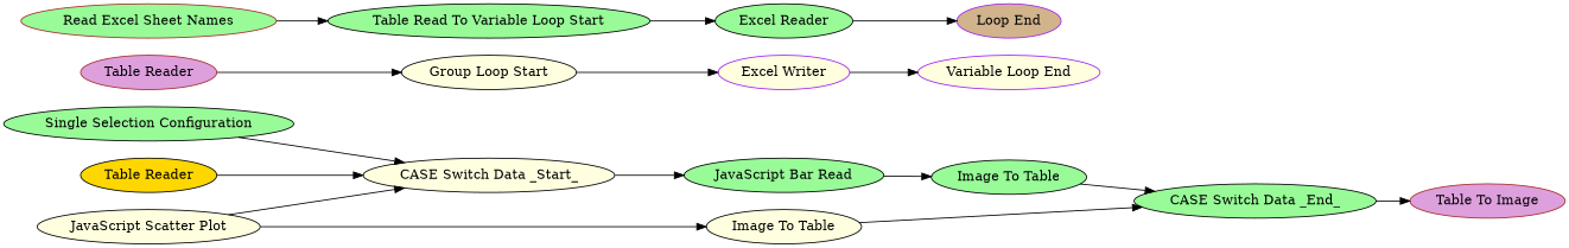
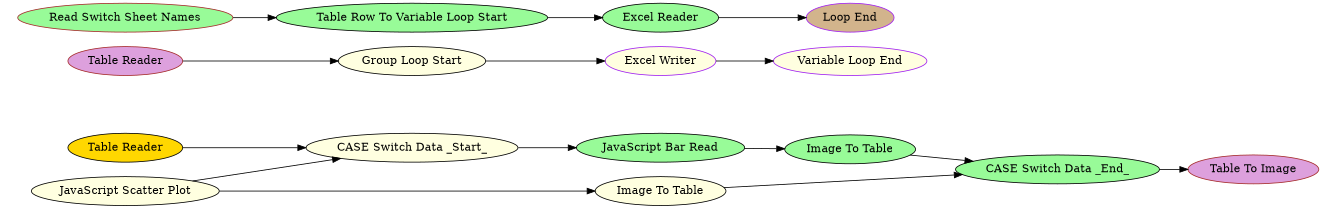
  digraph {
    rankdir=LR
    node [color=black fillcolor=palegreen style=filled]
    n1 [label="CASE Switch Data _End_"]
    n2 [color=brown fillcolor=plum label="Table To Image"]
    n3 [label="Image To Table"]
    n4 [label="JavaScript Bar Read"]
    n5 [fillcolor=lightyellow label="CASE Switch Data _Start_"]
    n6 [fillcolor=lightyellow label="JavaScript Scatter Plot"]
    n7 [fillcolor=lightyellow label="Image To Table"]
    n8 [color=brown fillcolor=plum label="Table Reader"]
    n9 [fillcolor=lightyellow label="Group Loop Start"]
    n10 [color=purple fillcolor=lightyellow label="Excel Writer"]
    n11 [color=purple fillcolor=lightyellow label="Variable Loop End"]
-   n12 [color=brown label="Read Excel Sheet Names"]
-   n13 [label="Table Read To Variable Loop Start"]
+   n12 [color=brown label="Read Switch Sheet Names"]
+   n13 [label="Table Row To Variable Loop Start"]
    n14 [label="Excel Reader"]
    n15 [color=purple fillcolor=tan label="Loop End"]
-   n16 [label="Single Selection Configuration"]
    n17 [fillcolor=gold label="Table Reader"]
    n1 -> n2
    n3 -> n1
    n4 -> n3
    n5 -> n4
    n6 -> n5
    n6 -> n7
    n7 -> n1
    n8 -> n9
    n9 -> n10
    n10 -> n11
    n12 -> n13
    n13 -> n14
    n14 -> n15
-   n16 -> n5
    n17 -> n5
  }
